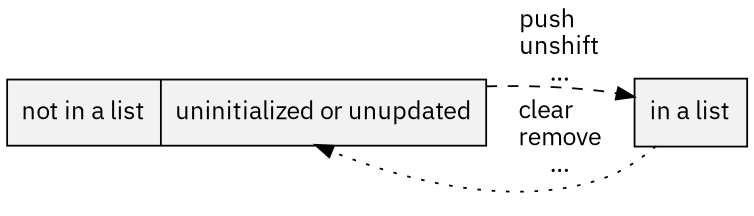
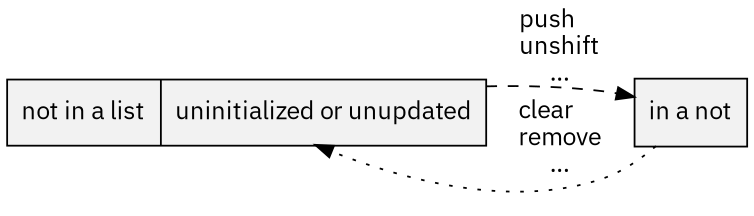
  digraph {
    fontface=modern
    rankdir=LR
    fontname="IBM Plex Sans"
    node [fillcolor=Gray95 shape=record style=filled fontname="IBM Plex Sans"]
    edge [fontname="IBM Plex Sans"]
    n1 [label="{not in a list\l|uninitialized or unupdated\l}"]
-   n2 [label="in a list"]
+   n2 [label="in a not"]
    n1 -> n2 [label="push\lunshift\l..." style=dashed]
    n2 -> n1 [label="clear\lremove\l..." style=dotted]
  }
